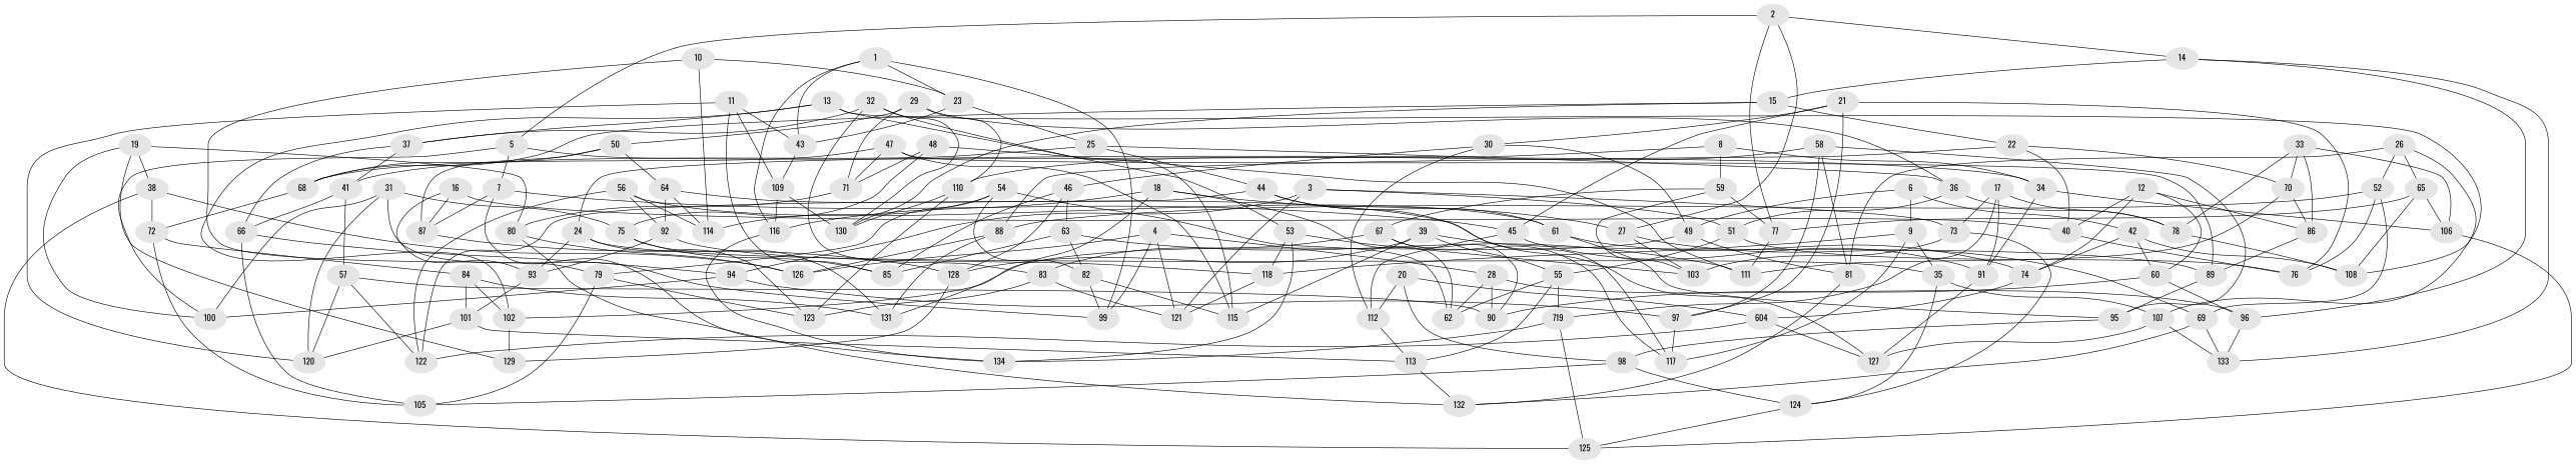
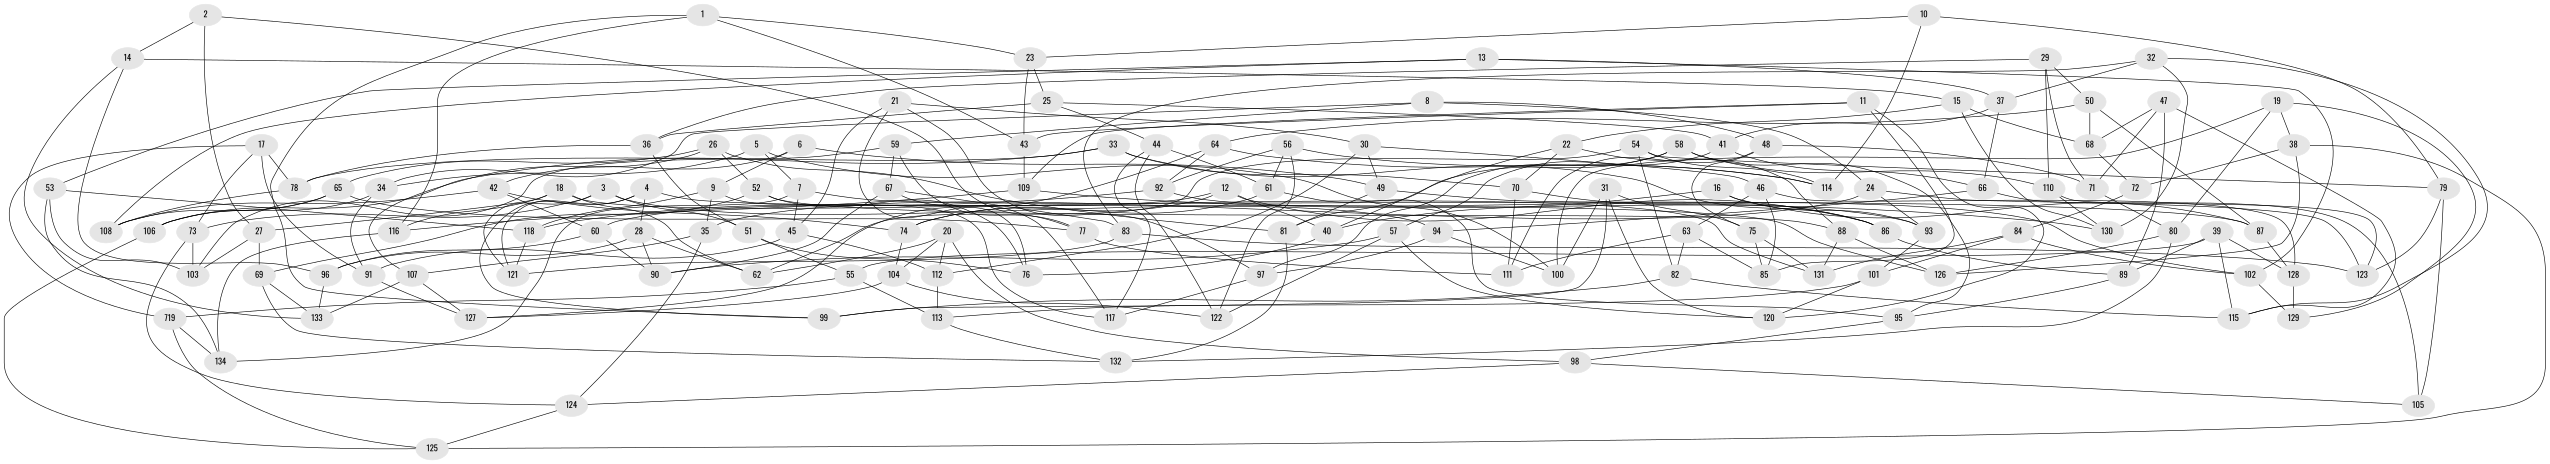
  graph {
    fontname=Oswald
    node [color=gray90 fontname=Oswald style=filled]
    edge [fontname=Oswald]
    1
    23
    43
    99
    116
    25
    109
    134
    2
    5
    14
    27
    77
    7
    34
    100
    15
    96
    133
    69
    103
    111
    3
    51
    73
    94
    121
    76
    55
    124
    97
    4
    28
    126
    62
    90
    45
    87
    91
    106
    6
    9
    42
    49
    35
    117
    118
    10
    79
    114
    60
    74
    108
    102
    81
    112
    128
    8
    24
    48
    59
    93
    123
    71
    75
    67
    107
    105
    11
    85
    120
    130
    12
    40
    86
-   104 [label=604]
+   104
    89
    13
    37
    53
    41
    66
    129
    22
    68
    70
    88
    72
    16
    101
    17
    78
    n93 [label=719]
    127
    125
    18
    131
    19
    38
    80
    132
    20
    98
    122
    113
    21
    30
    46
    36
    44
    57
    61
    26
    52
    65
    29
    50
    110
    64
    63
    31
    32
    83
    115
    33
    84
    39
    95
    82
    47
    92
    54
    56
    58
    1 -- 23
    1 -- 43
    1 -- 99
    1 -- 116
    23 -- 43
    23 -- 25
    43 -- 109
    116 -- 134
    25 -- 41
    25 -- 36
    25 -- 44
    109 -- 116
    109 -- 130
-   2 -- 5
    2 -- 14
    2 -- 27
    2 -- 77
    5 -- 7
    5 -- 34
    5 -- 100
    14 -- 15
    14 -- 96
    14 -- 133
    27 -- 69
    27 -- 103
    77 -- 111
    7 -- 134
    7 -- 45
    7 -- 87
    34 -- 91
    34 -- 106
    15 -- 130
    15 -- 22
    15 -- 68
    96 -- 133
    69 -- 133
    69 -- 132
    3 -- 51
    3 -- 73
    3 -- 94
    3 -- 121
    51 -- 76
    51 -- 55
    73 -- 103
    73 -- 124
    94 -- 100
    94 -- 97
    55 -- n93
    55 -- 113
    124 -- 125
    97 -- 117
    4 -- 99
    4 -- 121
    4 -- 28
    4 -- 126
    28 -- 96
    28 -- 62
    28 -- 90
    45 -- 91
    45 -- 112
    87 -- 128
    91 -- 127
    106 -- 125
    6 -- 9
    6 -- 42
    6 -- 49
    9 -- 35
    9 -- 117
    9 -- 118
    42 -- 60
    42 -- 74
    42 -- 108
    49 -- 102
    49 -- 81
    35 -- 124
    35 -- 107
    118 -- 121
    10 -- 23
    10 -- 79
    10 -- 114
    79 -- 123
    79 -- 105
    60 -- 96
    60 -- 90
    74 -- 104
    102 -- 129
    81 -- 132
    112 -- 113
    128 -- 129
    8 -- 34
    8 -- 24
+   8 -- 48
    8 -- 59
    24 -- 35
    24 -- 93
    24 -- 123
    48 -- 111
    48 -- 71
    48 -- 75
    59 -- 77
    59 -- 103
    59 -- 67
    93 -- 101
    71 -- 80
    75 -- 85
    75 -- 131
    67 -- 90
    67 -- 117
    67 -- 83
    107 -- 133
    107 -- 127
    11 -- 43
    11 -- 109
    11 -- 85
    11 -- 120
    12 -- 60
    12 -- 74
    12 -- 40
    12 -- 86
    40 -- 76
    86 -- 89
    104 -- 127
    104 -- 122
    89 -- 95
    13 -- 108
    13 -- 102
    13 -- 37
    13 -- 53
    37 -- 41
    37 -- 66
    53 -- 134
    53 -- 103
    53 -- 118
    41 -- 66
    41 -- 57
    66 -- 94
    66 -- 105
    22 -- 40
    22 -- 70
    22 -- 88
    68 -- 72
    70 -- 111
    70 -- 86
    88 -- 126
    88 -- 131
-   72 -- 105
    72 -- 84
    16 -- 87
    16 -- 93
    16 -- 40
    101 -- 120
    101 -- 113
    17 -- 73
    17 -- 91
    17 -- 78
    17 -- n93
    78 -- 108
    n93 -- 134
    n93 -- 125
    18 -- 116
    18 -- 27
    18 -- 62
    18 -- 131
    19 -- 100
    19 -- 129
    19 -- 38
    19 -- 80
    38 -- 126
    38 -- 72
    38 -- 125
    80 -- 126
    80 -- 132
-   55 -- 62
+   20 -- 62
    20 -- 112
    20 -- 104
    20 -- 98
    98 -- 124
    98 -- 105
    113 -- 132
    21 -- 76
    21 -- 97
    21 -- 45
    21 -- 30
    30 -- 49
    30 -- 112
    30 -- 46
    46 -- 128
    46 -- 85
    46 -- 63
    36 -- 51
    36 -- 78
    44 -- 117
    44 -- 122
    44 -- 61
    57 -- 90
    57 -- 120
    57 -- 122
    61 -- 74
    61 -- 95
    26 -- 81
    26 -- 107
    26 -- 52
    26 -- 65
    52 -- 69
    52 -- 76
    52 -- 88
    65 -- 77
    65 -- 106
    65 -- 108
    29 -- 71
    29 -- 36
    29 -- 50
    29 -- 110
    50 -- 87
    50 -- 68
    50 -- 64
    110 -- 123
    110 -- 130
    64 -- 114
    64 -- 127
    64 -- 92
    63 -- 111
    63 -- 85
    63 -- 82
    31 -- 99
    31 -- 100
    31 -- 75
    31 -- 120
    32 -- 130
    32 -- 37
    32 -- 83
    32 -- 115
    83 -- 121
    83 -- 123
    33 -- 106
    33 -- 86
    33 -- 70
    33 -- 78
    84 -- 102
    84 -- 101
    84 -- 131
    39 -- 55
    39 -- 128
    39 -- 89
    39 -- 115
    95 -- 98
    82 -- 99
    82 -- 115
    47 -- 71
    47 -- 89
    47 -- 68
    47 -- 115
    92 -- 118
    92 -- 93
    54 -- 62
    54 -- 79
    54 -- 114
    54 -- 82
    56 -- 114
    56 -- 122
    56 -- 61
    56 -- 92
    58 -- 97
    58 -- 81
    58 -- 110
    58 -- 95
  }
